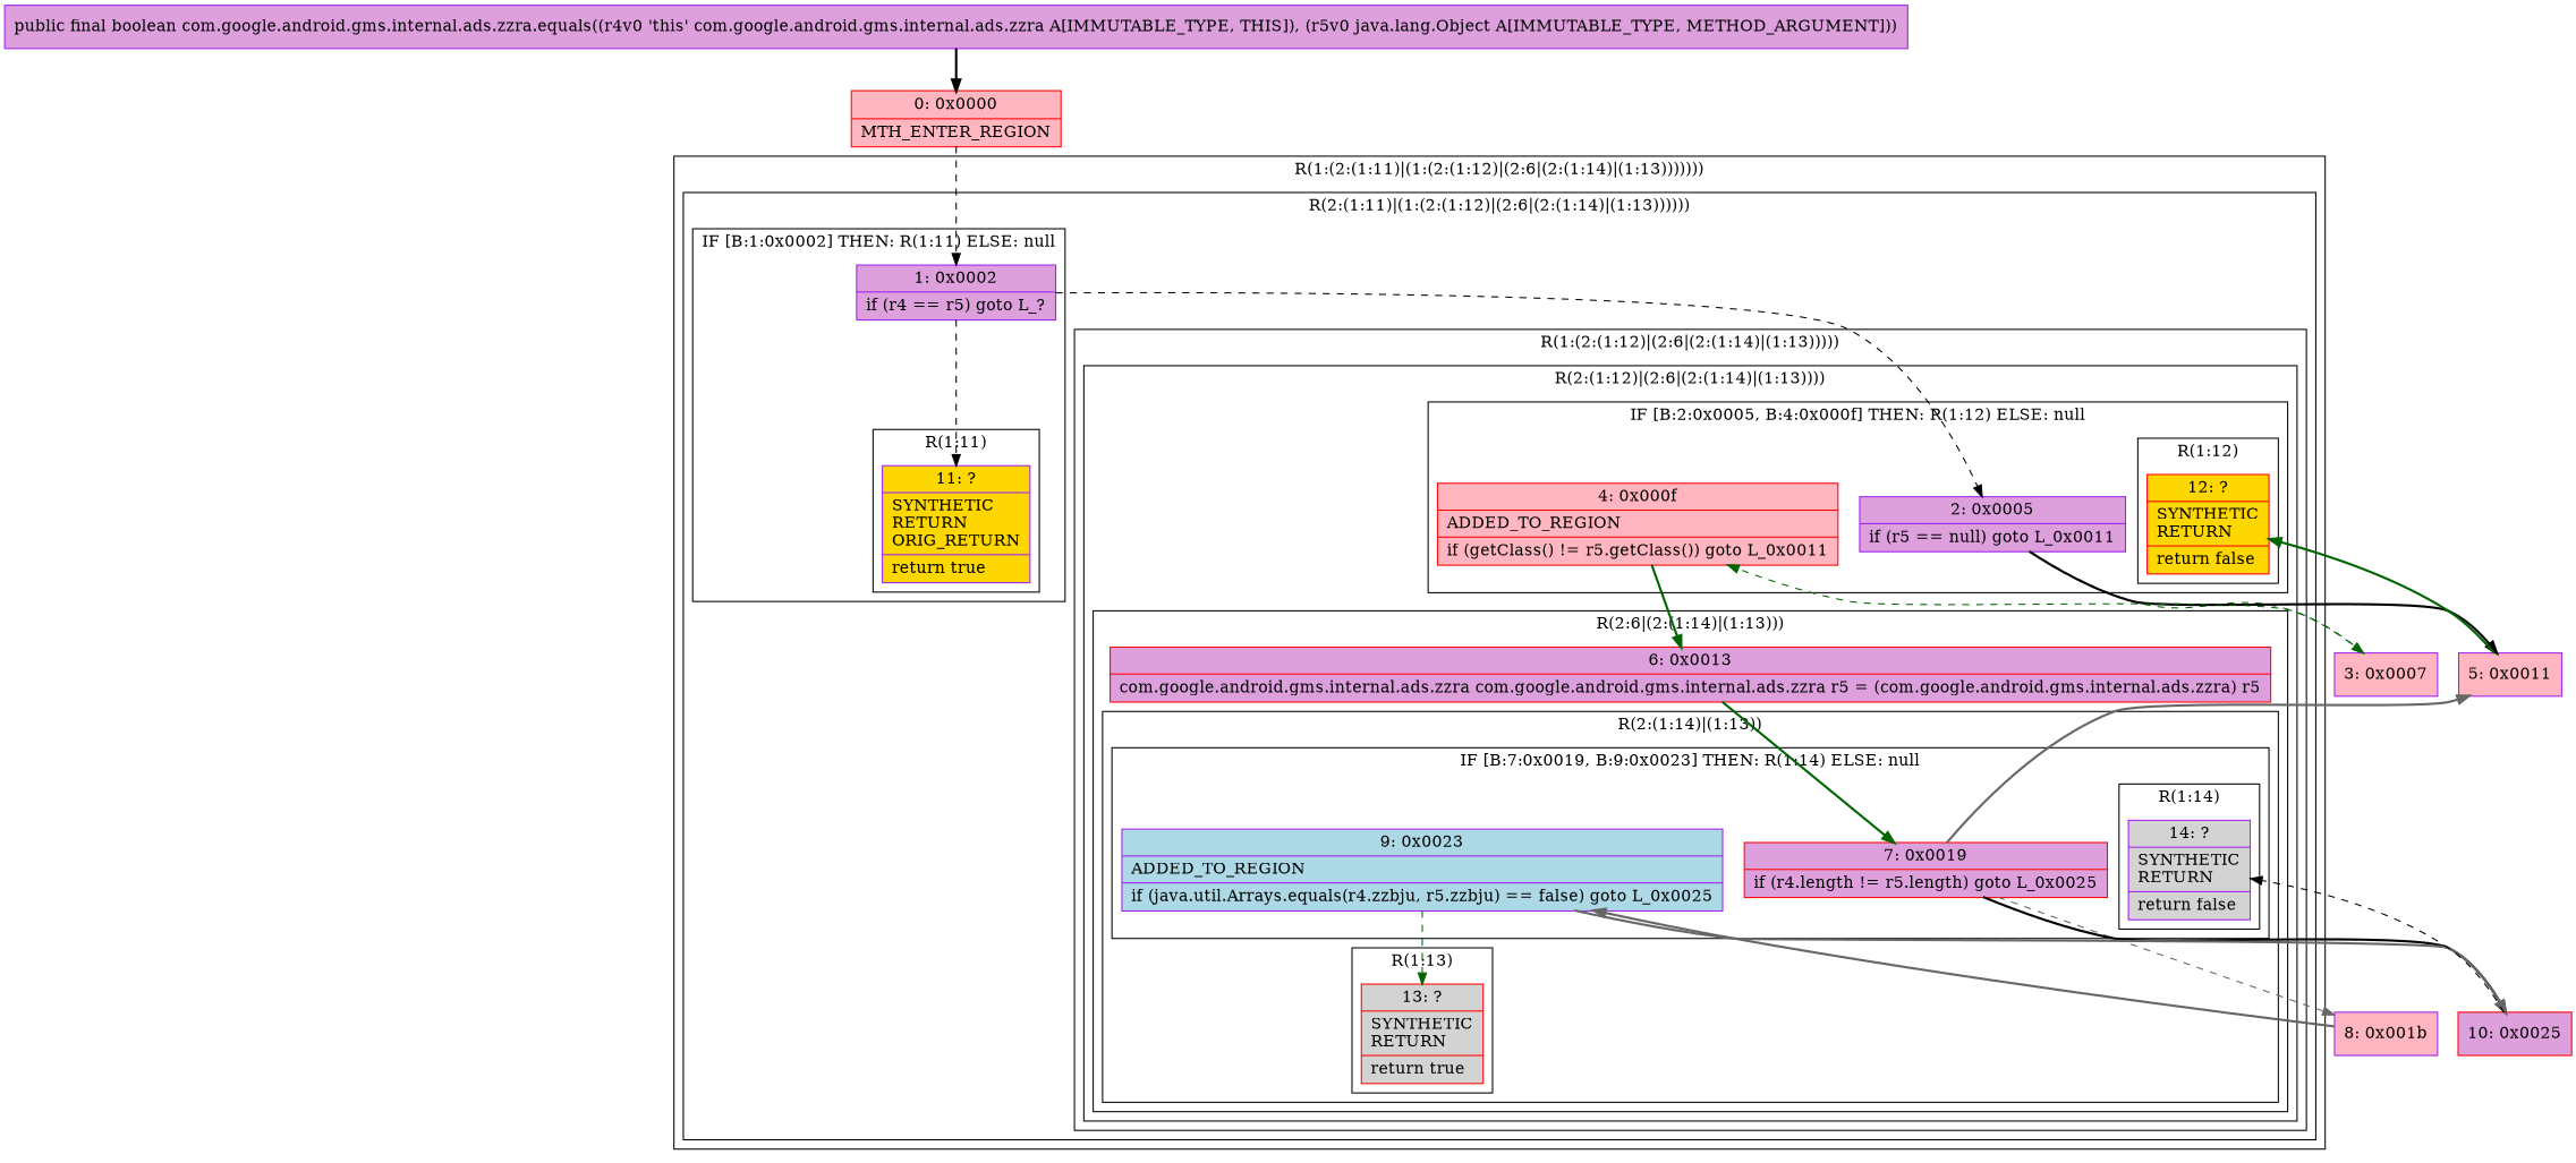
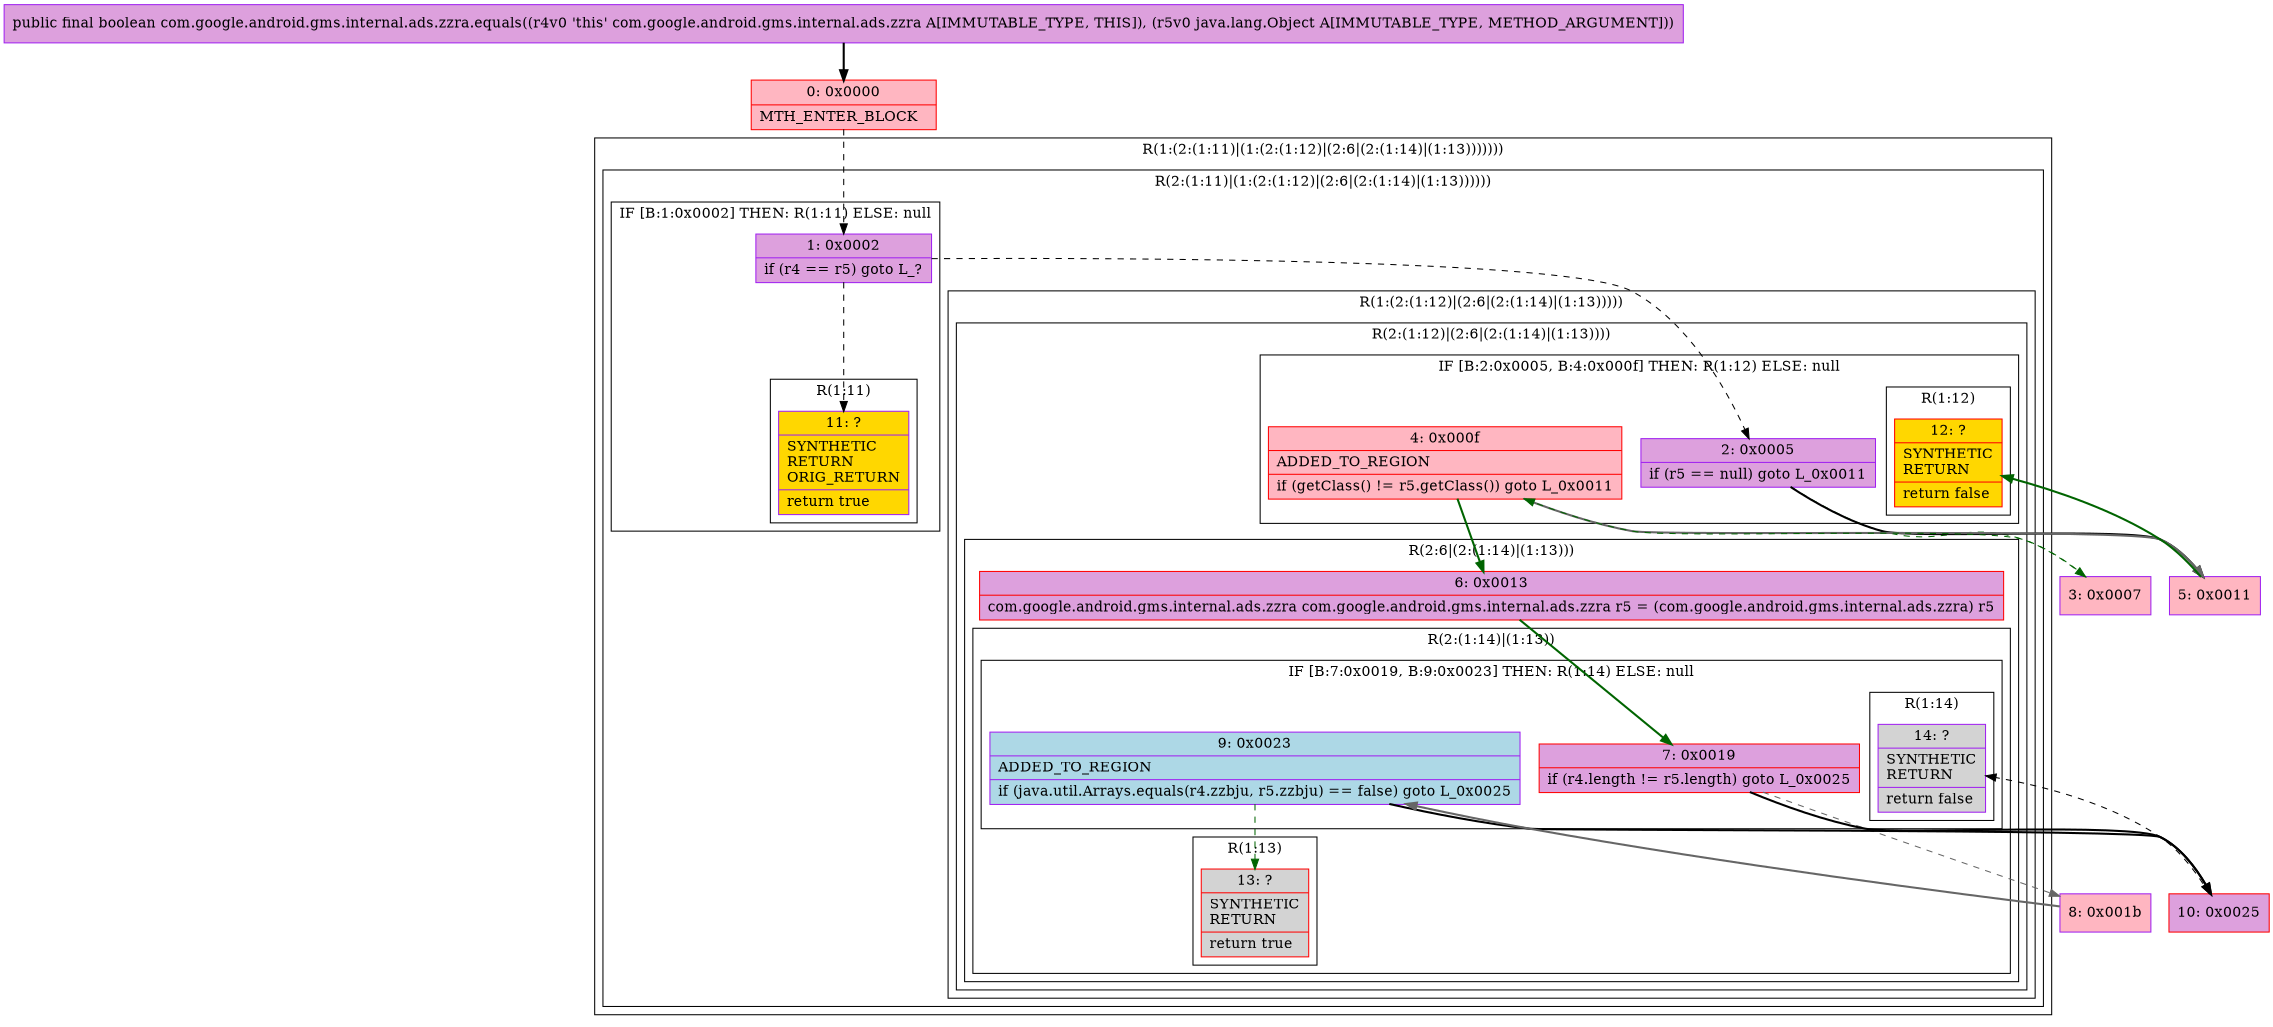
  digraph {
    node [color=purple fillcolor=plum shape=record style=filled]
    edge [color=black style=bold]
    n1 [fillcolor=gold label="{11\:\ ?|SYNTHETIC\lRETURN\lORIG_RETURN\l|return true\l}"]
    n2 [label="{1\:\ 0x0002|if (r4 == r5) goto L_?\l}"]
    n3 [color=red fillcolor=gold label="{12\:\ ?|SYNTHETIC\lRETURN\l|return false\l}"]
    n4 [label="{2\:\ 0x0005|if (r5 == null) goto L_0x0011\l}"]
    n5 [color=red fillcolor=lightpink label="{4\:\ 0x000f|ADDED_TO_REGION\l|if (getClass() != r5.getClass()) goto L_0x0011\l}"]
    n6 [fillcolor=lightgrey label="{14\:\ ?|SYNTHETIC\lRETURN\l|return false\l}"]
    n7 [color=red label="{7\:\ 0x0019|if (r4.length != r5.length) goto L_0x0025\l}"]
    n8 [fillcolor=lightblue label="{9\:\ 0x0023|ADDED_TO_REGION\l|if (java.util.Arrays.equals(r4.zzbju, r5.zzbju) == false) goto L_0x0025\l}"]
    n9 [color=red fillcolor=lightgrey label="{13\:\ ?|SYNTHETIC\lRETURN\l|return true\l}"]
    n10 [color=red label="{6\:\ 0x0013|com.google.android.gms.internal.ads.zzra com.google.android.gms.internal.ads.zzra r5 = (com.google.android.gms.internal.ads.zzra) r5\l}"]
    n11 [fillcolor=lightpink label="{3\:\ 0x0007}"]
    n12 [fillcolor=lightpink label="{5\:\ 0x0011}"]
    n13 [fillcolor=lightpink label="{8\:\ 0x001b}"]
    n14 [color=red label="{10\:\ 0x0025}"]
-   n15 [color=red fillcolor=lightpink label="{0\:\ 0x0000|MTH_ENTER_REGION\l}"]
+   n15 [color=red fillcolor=lightpink label="{0\:\ 0x0000|MTH_ENTER_BLOCK\l}"]
    n16 [label="{public final boolean com.google.android.gms.internal.ads.zzra.equals((r4v0 'this' com.google.android.gms.internal.ads.zzra A[IMMUTABLE_TYPE, THIS]), (r5v0 java.lang.Object A[IMMUTABLE_TYPE, METHOD_ARGUMENT])) }"]
    subgraph cluster_1 {
      label="R(1:(2:(1:11)|(1:(2:(1:12)|(2:6|(2:(1:14)|(1:13)))))))"
      subgraph cluster_2 {
        label="R(2:(1:11)|(1:(2:(1:12)|(2:6|(2:(1:14)|(1:13))))))"
        subgraph cluster_3 {
          label="IF [B:1:0x0002] THEN: R(1:11) ELSE: null"
          n2
          subgraph cluster_4 {
            label="R(1:11)"
            n1
          }
        }
        subgraph cluster_5 {
          label="R(1:(2:(1:12)|(2:6|(2:(1:14)|(1:13)))))"
          subgraph cluster_6 {
            label="R(2:(1:12)|(2:6|(2:(1:14)|(1:13))))"
            subgraph cluster_7 {
              label="IF [B:2:0x0005, B:4:0x000f] THEN: R(1:12) ELSE: null"
              n4
              n5
              subgraph cluster_8 {
                label="R(1:12)"
                n3
              }
            }
            subgraph cluster_9 {
              label="R(2:6|(2:(1:14)|(1:13)))"
              n10
              subgraph cluster_10 {
                label="R(2:(1:14)|(1:13))"
                subgraph cluster_11 {
                  label="IF [B:7:0x0019, B:9:0x0023] THEN: R(1:14) ELSE: null"
                  n7
                  n8
                  subgraph cluster_12 {
                    label="R(1:14)"
                    n6
                  }
                }
                subgraph cluster_13 {
                  label="R(1:13)"
                  n9
                }
              }
            }
          }
        }
      }
    }
    n2 -> n1 [style=dashed]
    n2 -> n4 [style=dashed]
    n4 -> n11 [color=darkgreen style=dashed]
    n4 -> n12
    n5 -> n10 [color=darkgreen]
-   n7 -> n12 [color=gray40]
+   n5 -> n12 [color=gray40]
    n7 -> n13 [color=gray40 style=dashed]
    n7 -> n14
    n8 -> n9 [color=darkgreen style=dashed]
-   n8 -> n14 [color=gray40]
+   n8 -> n14
    n10 -> n7 [color=darkgreen]
    n11 -> n5 [color=darkgreen style=dashed]
    n12 -> n3 [color=darkgreen]
    n13 -> n8 [color=gray40]
    n14 -> n6 [style=dashed]
    n15 -> n2 [style=dashed]
    n16 -> n15
  }
